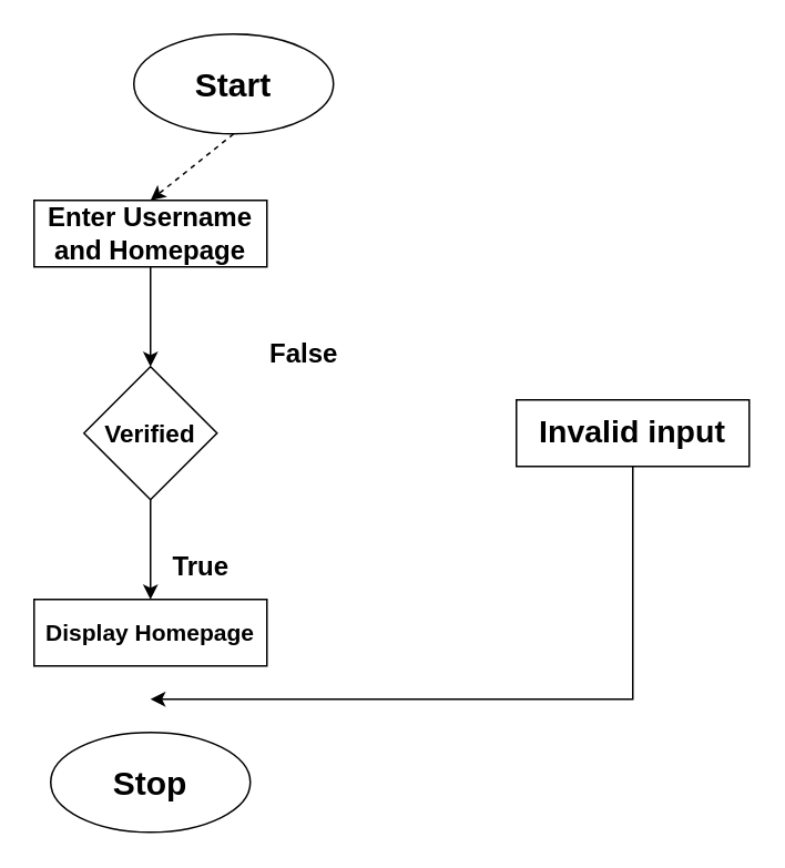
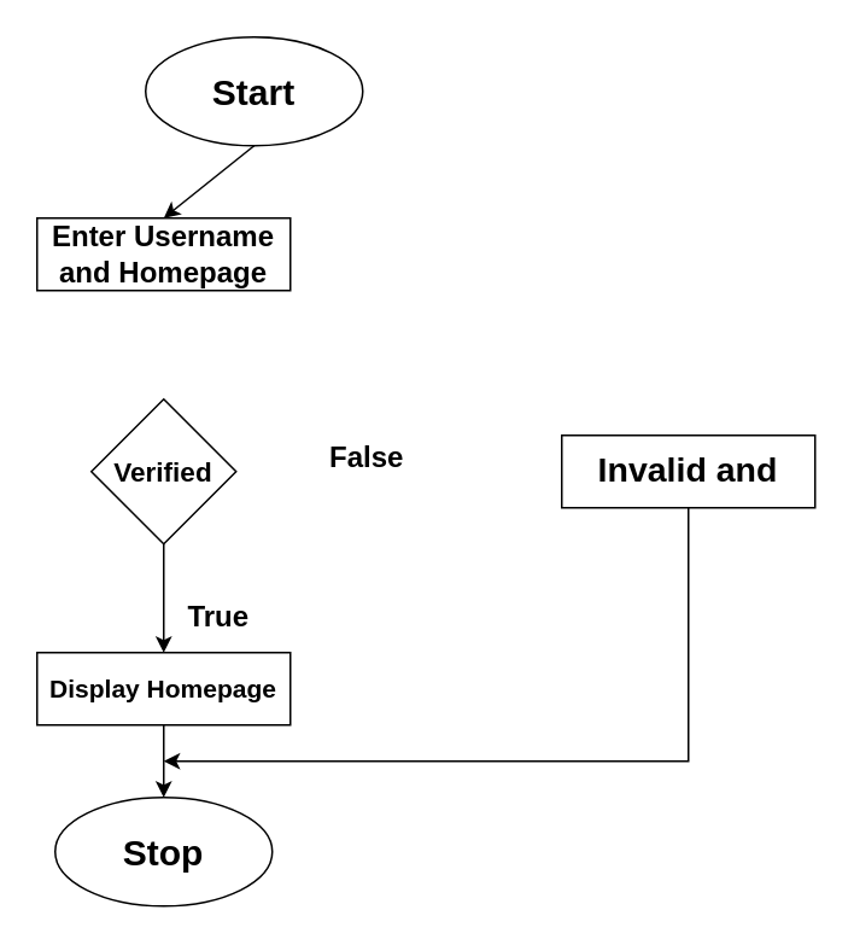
  <mxCell id="0" />
  <mxCell id="1" parent="0" />
  <mxCell id="2" value="&lt;span style=&quot;font-size: 15px;&quot;&gt;&lt;b&gt;Verified&lt;/b&gt;&lt;/span&gt;" style="rhombus;whiteSpace=wrap;html=1;" parent="1" vertex="1"><mxGeometry x="50" y="220" width="80" height="80" as="geometry" /></mxCell>
  <mxCell id="3" value="&lt;b style=&quot;&quot;&gt;&lt;font style=&quot;font-size: 16px;&quot;&gt;Enter Username and Homepage&lt;/font&gt;&lt;/b&gt;" style="rounded=0;whiteSpace=wrap;html=1;" parent="1" vertex="1"><mxGeometry x="20" y="120" width="140" height="40" as="geometry" /></mxCell>
  <mxCell id="4" value="&lt;font style=&quot;font-size: 20px;&quot;&gt;&lt;b&gt;Start&lt;/b&gt;&lt;/font&gt;" style="ellipse;whiteSpace=wrap;html=1;" parent="1" vertex="1"><mxGeometry x="80" y="20" width="120" height="60" as="geometry" /></mxCell>
- <mxCell id="5" value="" style="endArrow=classic;html=1;rounded=0;exitX=0.5;exitY=1;exitDx=0;exitDy=0;entryX=0.5;entryY=0;entryDx=0;entryDy=0;dashed=1;" parent="1" source="4" target="3" edge="1"><mxGeometry width="50" height="50" relative="1" as="geometry"><mxPoint x="220" y="290" as="sourcePoint" /><mxPoint x="270" y="240" as="targetPoint" /></mxGeometry></mxCell>
- <mxCell id="6" value="" style="endArrow=classic;html=1;rounded=0;exitX=0.5;exitY=1;exitDx=0;exitDy=0;entryX=0.5;entryY=0;entryDx=0;entryDy=0;" parent="1" source="3" target="2" edge="1"><mxGeometry width="50" height="50" relative="1" as="geometry"><mxPoint x="100" y="90" as="sourcePoint" /><mxPoint x="100" y="130" as="targetPoint" /></mxGeometry></mxCell>
+ <mxCell id="5" value="" style="endArrow=classic;html=1;rounded=0;exitX=0.5;exitY=1;exitDx=0;exitDy=0;entryX=0.5;entryY=0;entryDx=0;entryDy=0;" parent="1" source="4" target="3" edge="1"><mxGeometry width="50" height="50" relative="1" as="geometry"><mxPoint x="220" y="290" as="sourcePoint" /><mxPoint x="270" y="240" as="targetPoint" /></mxGeometry></mxCell>
  <mxCell id="7" value="" style="endArrow=classic;html=1;rounded=0;entryX=0.5;entryY=0;entryDx=0;entryDy=0;exitX=0.5;exitY=1;exitDx=0;exitDy=0;" parent="1" source="2" edge="1"><mxGeometry width="50" height="50" relative="1" as="geometry"><mxPoint x="90" y="320" as="sourcePoint" /><mxPoint x="90" y="360" as="targetPoint" /></mxGeometry></mxCell>
  <mxCell id="8" value="&lt;span style=&quot;font-size: 14px;&quot;&gt;&lt;b&gt;Display Homepage&lt;/b&gt;&lt;/span&gt;" style="rounded=0;whiteSpace=wrap;html=1;" parent="1" vertex="1"><mxGeometry x="20" y="360" width="140" height="40" as="geometry" /></mxCell>
- <mxCell id="9" value="&lt;b style=&quot;&quot;&gt;&lt;font style=&quot;font-size: 19px;&quot;&gt;Invalid input&lt;/font&gt;&lt;/b&gt;" style="rounded=0;whiteSpace=wrap;html=1;" parent="1" vertex="1"><mxGeometry x="310" y="240" width="140" height="40" as="geometry" /></mxCell>
+ <mxCell id="9" value="&lt;b style=&quot;&quot;&gt;&lt;font style=&quot;font-size: 19px;&quot;&gt;Invalid and&lt;/font&gt;&lt;/b&gt;" style="rounded=0;whiteSpace=wrap;html=1;" parent="1" vertex="1"><mxGeometry x="310" y="240" width="140" height="40" as="geometry" /></mxCell>
  <mxCell id="10" value="&lt;font style=&quot;font-size: 20px;&quot;&gt;&lt;b&gt;Stop&lt;/b&gt;&lt;/font&gt;" style="ellipse;whiteSpace=wrap;html=1;" parent="1" vertex="1"><mxGeometry x="30" y="440" width="120" height="60" as="geometry" /></mxCell>
+ <mxCell id="11" value="" style="endArrow=classic;html=1;rounded=0;exitX=0.5;exitY=1;exitDx=0;exitDy=0;entryX=0.5;entryY=0;entryDx=0;entryDy=0;" parent="1" source="8" target="10" edge="1"><mxGeometry width="50" height="50" relative="1" as="geometry"><mxPoint x="410" y="240" as="sourcePoint" /><mxPoint x="460" y="190" as="targetPoint" /></mxGeometry></mxCell>
  <mxCell id="12" value="&lt;b&gt;&lt;font style=&quot;font-size: 16px;&quot;&gt;True&lt;/font&gt;&lt;/b&gt;" style="text;html=1;align=center;verticalAlign=middle;resizable=0;points=[];autosize=1;strokeColor=none;fillColor=none;fontSize=18;" parent="1" vertex="1"><mxGeometry x="92" y="320" width="56" height="40" as="geometry" /></mxCell>
- <mxCell id="13" value="&lt;b&gt;&lt;font style=&quot;font-size: 16px;&quot;&gt;False&lt;/font&gt;&lt;/b&gt;" style="text;html=1;align=center;verticalAlign=middle;resizable=0;points=[];autosize=1;strokeColor=none;fillColor=none;fontSize=18;" parent="1" vertex="1"><mxGeometry x="150" y="192" width="64" height="40" as="geometry" /></mxCell>
+ <mxCell id="13" value="&lt;b&gt;&lt;font style=&quot;font-size: 16px;&quot;&gt;False&lt;/font&gt;&lt;/b&gt;" style="text;html=1;align=center;verticalAlign=middle;resizable=0;points=[];autosize=1;strokeColor=none;fillColor=none;fontSize=18;" parent="1" vertex="1"><mxGeometry x="170" y="232" width="64" height="40" as="geometry" /></mxCell>
  <mxCell id="14" value="" style="endArrow=classic;html=1;rounded=0;fontSize=18;exitX=0.5;exitY=1;exitDx=0;exitDy=0;" parent="1" source="9" edge="1"><mxGeometry width="50" height="50" relative="1" as="geometry"><mxPoint x="270" y="290" as="sourcePoint" /><mxPoint x="90" y="420" as="targetPoint" /><Array as="points"><mxPoint x="380" y="420" /></Array></mxGeometry></mxCell>
